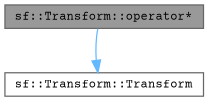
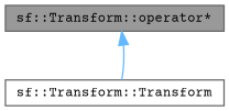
  digraph {
    rankdir=TB
    fontname="Courier Prime"
    node [fontname="Courier Prime" fontsize=10 shape=box style=filled]
    n1 [color=gray40 fillcolor=grey60 fontcolor=black height=0.2 label="sf::Transform::operator*" width=0.4]
    n2 [color=grey40 fillcolor=white height=0.2 label="sf::Transform::Transform" width=0.4]
-   n1 -> n2 [color=steelblue1 fontname="Courier Prime" fontsize=10 labelfontname=Helvetica labelfontsize=10 style=solid]
+   n2 -> n1 [color=steelblue1 fontname="Courier Prime" fontsize=10 labelfontname=Helvetica labelfontsize=10 style=solid]
  }
